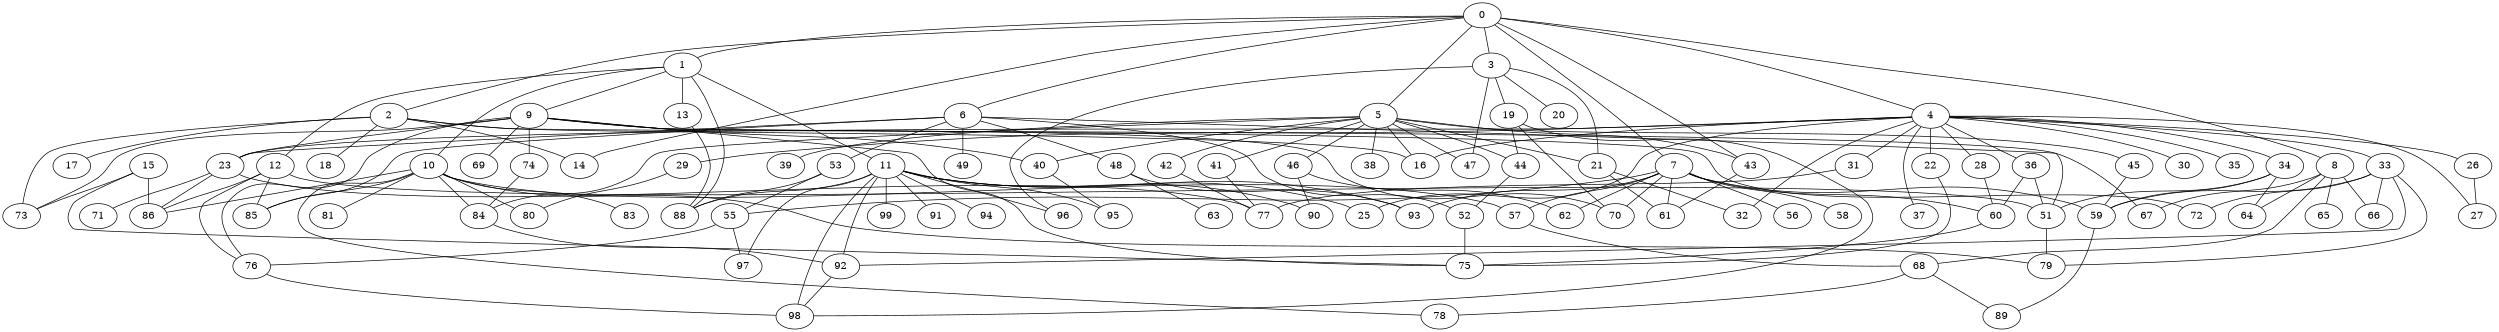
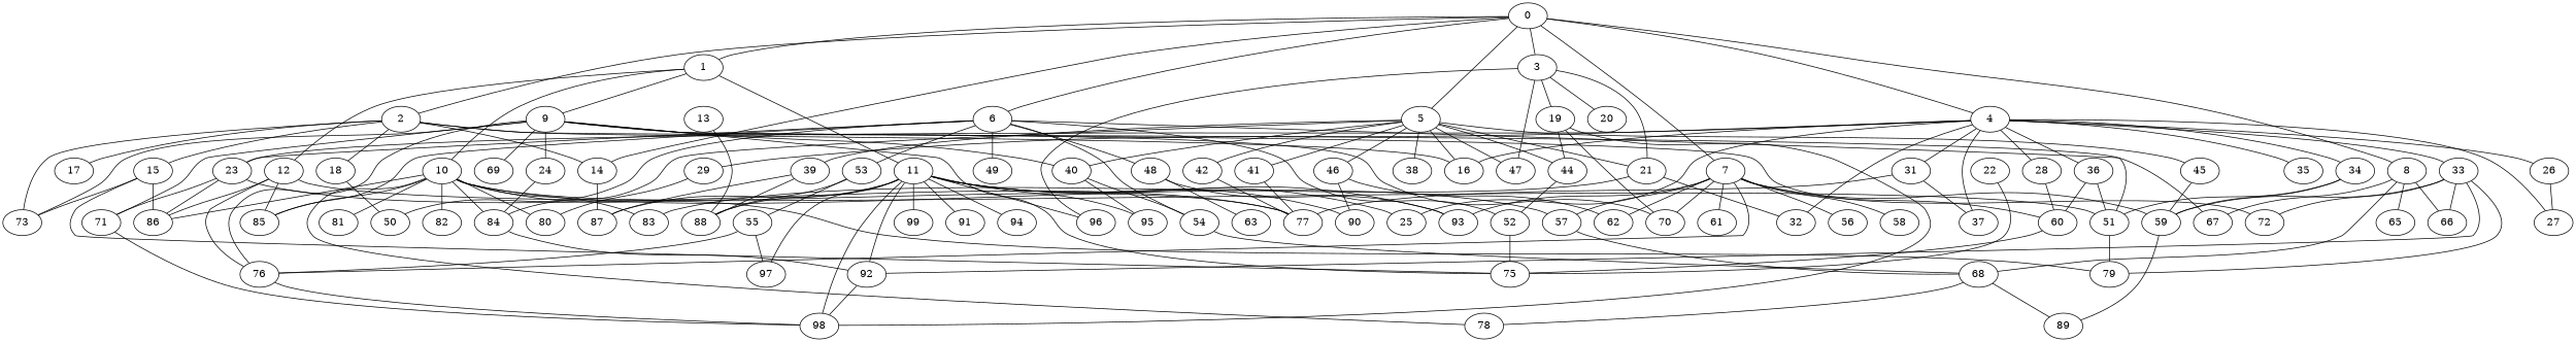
  graph {
    0
    1
    2
    3
    4
    5
    6
    7
    8
    14
-   43
    9
    10
    11
    12
    13
    88
    15
    16
    17
    18
    67
    73
    19
    20
    21
    47
    96
    32
    34
    35
    36
    37
    33
    22
    23
    25
    26
    27
    28
    29
-   30
    31
    38
    39
    40
    41
    42
    44
    45
    46
    84
    48
    49
+   50
    51
    52
    53
+   54
    85
    55
    56
    57
    58
    59
    60
    61
    62
    93
    70
-   64
    66
    68
    65
+   87
    69
    71
    72
-   74
+   74 [label=24]
    75
    76
    77
    78
    79
    80
    81
+   82
    83
    86
    98
    99
    97
    90
    91
    92
    94
    95
    63
    89
    0 -- 1
    0 -- 2
    0 -- 3
    0 -- 4
    0 -- 5
    0 -- 6
    0 -- 7
    0 -- 8
    0 -- 14
-   0 -- 43
    1 -- 9
    1 -- 10
    1 -- 11
    1 -- 12
-   1 -- 13
-   1 -- 88
+   39 -- 88
    2 -- 14
+   2 -- 15
    2 -- 16
    2 -- 17
    2 -- 18
    2 -- 67
    2 -- 73
    3 -- 19
    3 -- 20
    3 -- 21
    3 -- 47
    3 -- 96
    4 -- 16
    4 -- 32
    4 -- 34
    4 -- 35
    4 -- 36
    4 -- 37
    4 -- 33
-   4 -- 22
    4 -- 23
    4 -- 25
    4 -- 26
    4 -- 27
    4 -- 28
    4 -- 29
-   4 -- 30
    4 -- 31
-   5 -- 43
    5 -- 16
    5 -- 21
    5 -- 47
    5 -- 38
    5 -- 39
    5 -- 40
    5 -- 41
    5 -- 42
    5 -- 44
    5 -- 45
    5 -- 46
    5 -- 84
    6 -- 23
    6 -- 48
    6 -- 49
+   6 -- 50
    6 -- 51
    6 -- 52
    6 -- 53
+   6 -- 54
    6 -- 85
-   7 -- 55
+   7 -- 76
    7 -- 56
    7 -- 57
    7 -- 58
    7 -- 59
    7 -- 60
    7 -- 61
    7 -- 62
    7 -- 93
    7 -- 70
    8 -- 67
-   8 -- 64
    8 -- 66
    8 -- 68
    8 -- 65
-   43 -- 61
+   14 -- 87
    9 -- 73
    9 -- 40
    9 -- 70
    9 -- 69
-   9 -- 23
+   9 -- 71
    9 -- 72
    9 -- 74
    9 -- 75
    9 -- 76
    10 -- 84
    10 -- 85
    10 -- 57
+   10 -- 77
    10 -- 78
    10 -- 79
    10 -- 80
    10 -- 81
+   10 -- 82
    10 -- 83
    10 -- 86
    11 -- 88
    11 -- 96
    11 -- 25
    11 -- 93
+   11 -- 87
    11 -- 98
    11 -- 99
    11 -- 97
    11 -- 90
    11 -- 91
    11 -- 92
    11 -- 94
    11 -- 95
    12 -- 51
    12 -- 85
    12 -- 76
    12 -- 86
    13 -- 88
    15 -- 73
    15 -- 75
    15 -- 86
+   18 -- 50
    19 -- 44
    19 -- 70
    19 -- 98
    21 -- 32
-   21 -- 61
+   21 -- 83
    34 -- 51
    34 -- 59
-   34 -- 64
    36 -- 51
    36 -- 60
    33 -- 59
    33 -- 66
    33 -- 72
    33 -- 79
    33 -- 92
    22 -- 75
    23 -- 71
    23 -- 77
    23 -- 86
    26 -- 27
    28 -- 60
    29 -- 80
+   31 -- 37
    31 -- 77
+   39 -- 87
+   40 -- 54
    40 -- 95
    41 -- 77
    42 -- 77
    44 -- 52
    45 -- 59
    46 -- 62
    46 -- 90
    84 -- 92
    48 -- 93
    48 -- 63
    51 -- 79
    52 -- 75
    53 -- 88
    53 -- 55
+   54 -- 68
    55 -- 76
    55 -- 97
    57 -- 68
    59 -- 89
    60 -- 75
    68 -- 78
    68 -- 89
+   71 -- 98
    74 -- 84
    76 -- 98
    92 -- 98
  }
